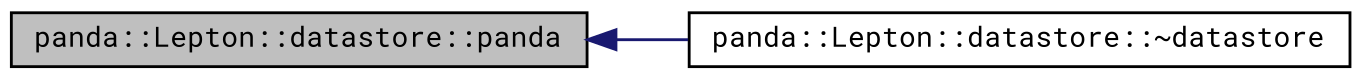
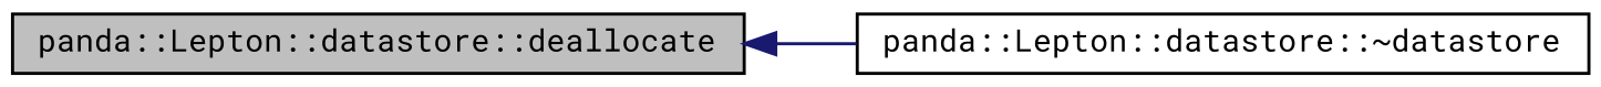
  digraph {
    rankdir=LR
    fontname="Roboto Mono"
    node [color=black fontname="Roboto Mono" fontsize=10 shape=record style=filled]
-   n1 [fillcolor=grey75 fontcolor=black height=0.2 label="panda::Lepton::datastore::panda" width=0.4]
+   n1 [fillcolor=grey75 fontcolor=black height=0.2 label="panda::Lepton::datastore::deallocate" width=0.4]
    n2 [fillcolor=white height=0.2 label="panda::Lepton::datastore::~datastore" width=0.4]
    n1 -> n2 [color=midnightblue dir=back fontname="Roboto Mono" fontsize=10 labelfontname=Helvetica labelfontsize=10 style=solid]
  }
